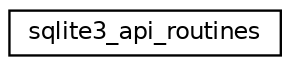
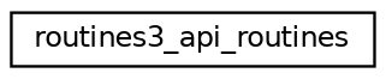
  digraph {
    rankdir=LR
-   n1 [color=black fillcolor=white fontname=Helvetica fontsize=10 height=0.2 label=sqlite3_api_routines shape=record style=filled width=0.4]
+   n1 [color=black fillcolor=white fontname=Helvetica fontsize=10 height=0.2 label=routines3_api_routines shape=record style=filled width=0.4]
  }
